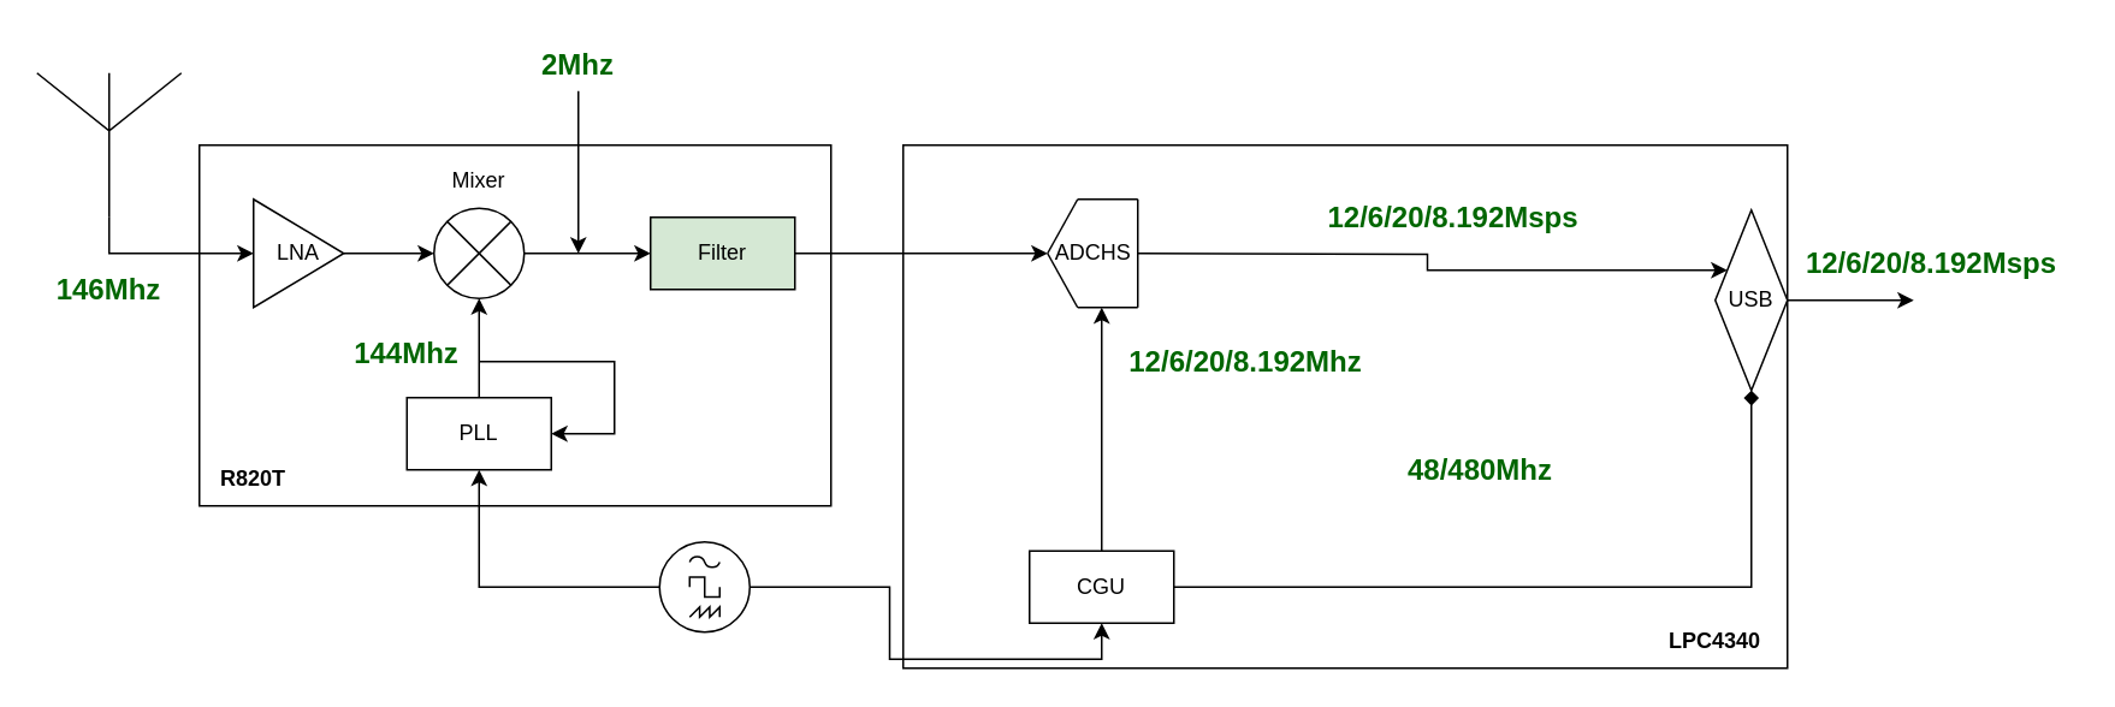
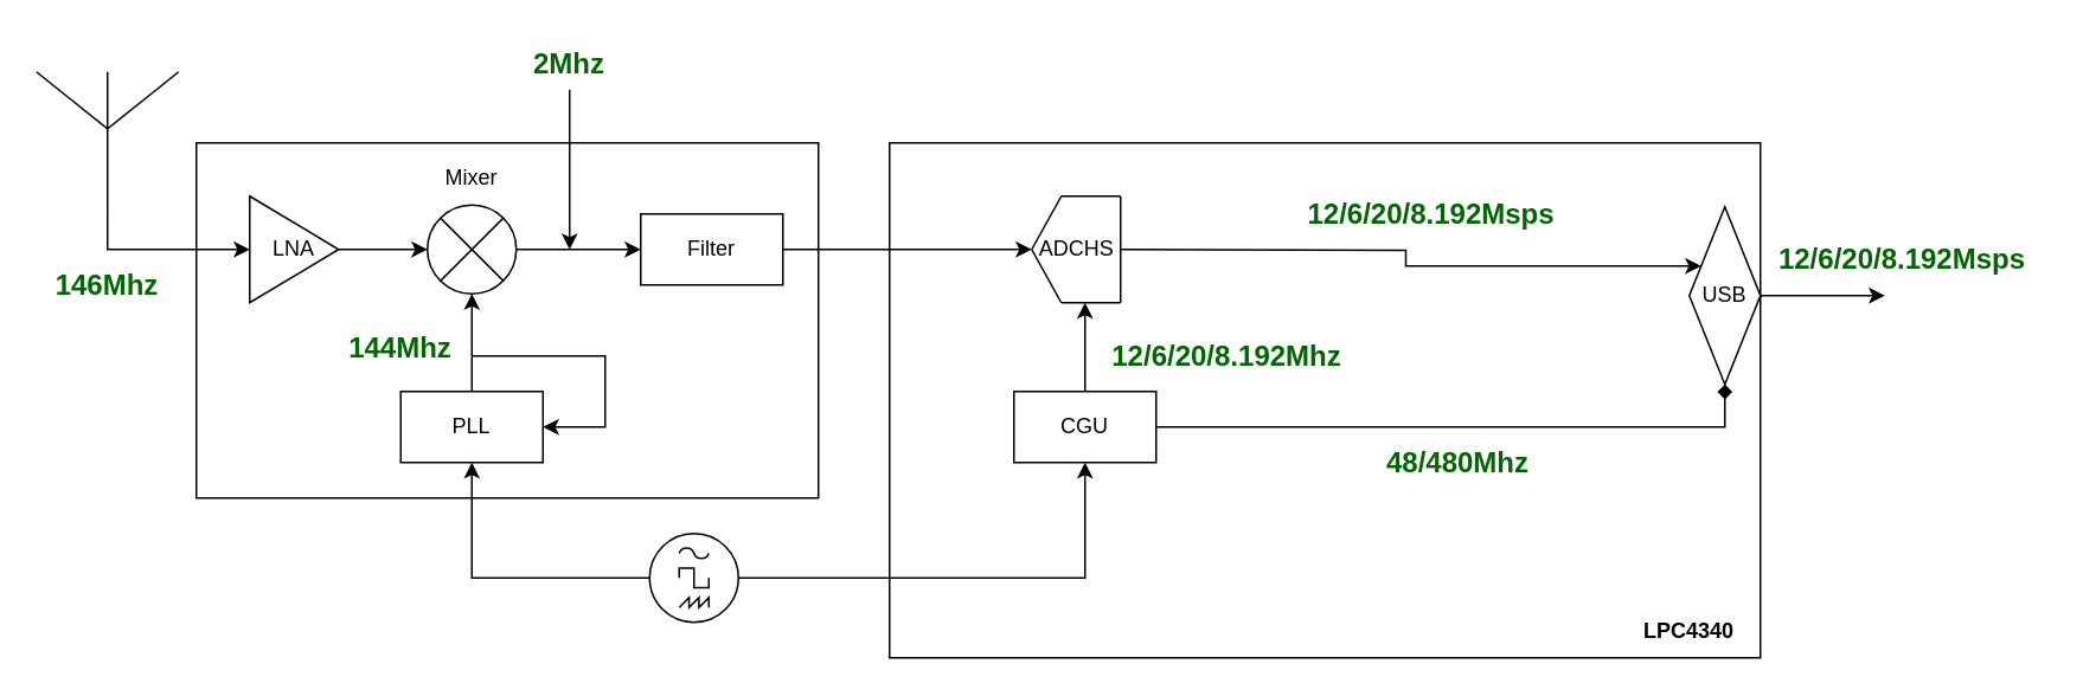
  <mxCell id="0" />
  <mxCell id="1" parent="0" />
  <mxCell id="2" value="" style="rounded=0;whiteSpace=wrap;html=1;" vertex="1" parent="1"><mxGeometry x="500" y="80" width="490" height="290" as="geometry" /></mxCell>
  <mxCell id="3" value="" style="rounded=0;whiteSpace=wrap;html=1;" vertex="1" parent="1"><mxGeometry x="110" y="80" width="350" height="200" as="geometry" /></mxCell>
  <mxCell id="4" style="edgeStyle=orthogonalEdgeStyle;rounded=0;orthogonalLoop=1;jettySize=auto;html=1;entryX=0;entryY=0.5;entryDx=0;entryDy=0;exitX=0.5;exitY=1;exitDx=0;exitDy=0;exitPerimeter=0;" edge="1" parent="1" source="5" target="7"><mxGeometry relative="1" as="geometry" /></mxCell>
  <mxCell id="5" value="" style="verticalLabelPosition=bottom;shadow=0;dashed=0;align=center;html=1;verticalAlign=top;shape=mxgraph.electrical.radio.aerial_-_antenna_1;" vertex="1" parent="1"><mxGeometry x="20" y="40" width="80" height="80" as="geometry" /></mxCell>
  <mxCell id="6" style="edgeStyle=orthogonalEdgeStyle;rounded=0;orthogonalLoop=1;jettySize=auto;html=1;entryX=0;entryY=0.5;entryDx=0;entryDy=0;" edge="1" parent="1" source="7"><mxGeometry relative="1" as="geometry"><mxPoint x="240" y="140" as="targetPoint" /></mxGeometry></mxCell>
  <mxCell id="7" value="LNA" style="triangle;whiteSpace=wrap;html=1;" vertex="1" parent="1"><mxGeometry x="140" y="110" width="50" height="60" as="geometry" /></mxCell>
  <mxCell id="8" style="edgeStyle=orthogonalEdgeStyle;rounded=0;orthogonalLoop=1;jettySize=auto;html=1;entryX=0;entryY=0.5;entryDx=0;entryDy=0;" edge="1" parent="1" source="9" target="16"><mxGeometry relative="1" as="geometry" /></mxCell>
  <mxCell id="9" value="" style="shape=sumEllipse;perimeter=ellipsePerimeter;whiteSpace=wrap;html=1;backgroundOutline=1;" vertex="1" parent="1"><mxGeometry x="240" y="115" width="50" height="50" as="geometry" /></mxCell>
  <mxCell id="10" style="edgeStyle=orthogonalEdgeStyle;rounded=0;orthogonalLoop=1;jettySize=auto;html=1;entryX=0.5;entryY=1;entryDx=0;entryDy=0;" edge="1" parent="1" source="11" target="9"><mxGeometry relative="1" as="geometry" /></mxCell>
  <mxCell id="11" value="PLL" style="rounded=0;whiteSpace=wrap;html=1;" vertex="1" parent="1"><mxGeometry x="225" y="220" width="80" height="40" as="geometry" /></mxCell>
  <mxCell id="12" value="" style="endArrow=classic;html=1;rounded=0;entryX=1;entryY=0.5;entryDx=0;entryDy=0;" edge="1" parent="1" target="11"><mxGeometry width="50" height="50" relative="1" as="geometry"><mxPoint x="265" y="200" as="sourcePoint" /><mxPoint x="350" y="260" as="targetPoint" /><Array as="points"><mxPoint x="300" y="200" /><mxPoint x="340" y="200" /><mxPoint x="340" y="240" /></Array></mxGeometry></mxCell>
- <mxCell id="13" value="&lt;b&gt;R820T&lt;/b&gt;" style="text;html=1;strokeColor=none;fillColor=none;align=center;verticalAlign=middle;whiteSpace=wrap;rounded=0;" vertex="1" parent="1"><mxGeometry x="110" y="250" width="60" height="30" as="geometry" /></mxCell>
  <mxCell id="14" value="Mixer" style="text;html=1;strokeColor=none;fillColor=none;align=center;verticalAlign=middle;whiteSpace=wrap;rounded=0;" vertex="1" parent="1"><mxGeometry x="235" y="85" width="60" height="30" as="geometry" /></mxCell>
  <mxCell id="15" style="edgeStyle=orthogonalEdgeStyle;rounded=0;orthogonalLoop=1;jettySize=auto;html=1;" edge="1" parent="1" source="16"><mxGeometry relative="1" as="geometry"><mxPoint x="580" y="140" as="targetPoint" /></mxGeometry></mxCell>
- <mxCell id="16" value="Filter" style="rounded=0;whiteSpace=wrap;html=1;fillColor=#d5e8d4;" vertex="1" parent="1"><mxGeometry x="360" y="120" width="80" height="40" as="geometry" /></mxCell>
+ <mxCell id="16" value="Filter" style="rounded=0;whiteSpace=wrap;html=1;" vertex="1" parent="1"><mxGeometry x="360" y="120" width="80" height="40" as="geometry" /></mxCell>
  <mxCell id="17" value="" style="group" vertex="1" connectable="0" parent="1"><mxGeometry x="580" y="110" width="60" height="60" as="geometry" /></mxCell>
  <mxCell id="18" value="" style="endArrow=none;html=1;rounded=0;" edge="1" parent="17"><mxGeometry width="50" height="50" relative="1" as="geometry"><mxPoint y="30" as="sourcePoint" /><mxPoint x="16.667" as="targetPoint" /></mxGeometry></mxCell>
  <mxCell id="19" value="" style="endArrow=none;html=1;rounded=0;" edge="1" parent="17"><mxGeometry width="50" height="50" relative="1" as="geometry"><mxPoint y="30" as="sourcePoint" /><mxPoint x="16.667" y="60" as="targetPoint" /></mxGeometry></mxCell>
  <mxCell id="20" value="" style="endArrow=none;html=1;rounded=0;" edge="1" parent="17"><mxGeometry width="50" height="50" relative="1" as="geometry"><mxPoint x="16.667" as="sourcePoint" /><mxPoint x="50" as="targetPoint" /></mxGeometry></mxCell>
  <mxCell id="21" value="" style="endArrow=none;html=1;rounded=0;" edge="1" parent="17"><mxGeometry width="50" height="50" relative="1" as="geometry"><mxPoint x="50" y="60" as="sourcePoint" /><mxPoint x="50" as="targetPoint" /></mxGeometry></mxCell>
  <mxCell id="22" value="" style="endArrow=none;html=1;rounded=0;" edge="1" parent="17"><mxGeometry width="50" height="50" relative="1" as="geometry"><mxPoint x="16.667" y="60" as="sourcePoint" /><mxPoint x="50" y="60" as="targetPoint" /></mxGeometry></mxCell>
  <mxCell id="23" value="ADCHS" style="text;html=1;align=center;verticalAlign=middle;resizable=0;points=[];autosize=1;strokeColor=none;fillColor=none;" vertex="1" parent="17"><mxGeometry x="-10" y="15" width="70" height="30" as="geometry" /></mxCell>
  <mxCell id="24" style="edgeStyle=orthogonalEdgeStyle;rounded=0;orthogonalLoop=1;jettySize=auto;html=1;entryX=0;entryY=0.25;entryDx=0;entryDy=0;" edge="1" parent="1" target="29"><mxGeometry relative="1" as="geometry"><mxPoint x="630" y="140" as="sourcePoint" /><mxPoint x="680" y="140" as="targetPoint" /></mxGeometry></mxCell>
  <mxCell id="25" style="edgeStyle=orthogonalEdgeStyle;rounded=0;orthogonalLoop=1;jettySize=auto;html=1;entryX=0.5;entryY=1;entryDx=0;entryDy=0;" edge="1" parent="1" source="27" target="37"><mxGeometry relative="1" as="geometry" /></mxCell>
  <mxCell id="26" style="edgeStyle=orthogonalEdgeStyle;rounded=0;orthogonalLoop=1;jettySize=auto;html=1;entryX=0.5;entryY=1;entryDx=0;entryDy=0;" edge="1" parent="1" source="27" target="11"><mxGeometry relative="1" as="geometry" /></mxCell>
  <mxCell id="27" value="" style="perimeter=ellipsePerimeter;verticalLabelPosition=bottom;shadow=0;dashed=0;align=center;html=1;verticalAlign=top;shape=mxgraph.electrical.instruments.signal_generator;" vertex="1" parent="1"><mxGeometry x="360" y="300" width="60" height="50" as="geometry" /></mxCell>
  <mxCell id="28" style="edgeStyle=orthogonalEdgeStyle;rounded=0;orthogonalLoop=1;jettySize=auto;html=1;" edge="1" parent="1" source="29"><mxGeometry relative="1" as="geometry"><mxPoint x="1060" y="166" as="targetPoint" /></mxGeometry></mxCell>
  <mxCell id="29" value="USB" style="rhombus;whiteSpace=wrap;html=1;" vertex="1" parent="1"><mxGeometry x="950" y="116" width="40" height="100" as="geometry" /></mxCell>
  <mxCell id="30" value="&lt;b&gt;LPC4340&lt;/b&gt;" style="text;html=1;strokeColor=none;fillColor=none;align=center;verticalAlign=middle;whiteSpace=wrap;rounded=0;" vertex="1" parent="1"><mxGeometry x="910" y="340" width="80" height="30" as="geometry" /></mxCell>
  <mxCell id="31" value="146Mhz" style="text;html=1;strokeColor=none;fillColor=none;align=center;verticalAlign=middle;whiteSpace=wrap;rounded=0;fontColor=#006600;fontStyle=1;fontSize=16;" vertex="1" parent="1"><mxGeometry x="20" y="145" width="80" height="30" as="geometry" /></mxCell>
  <mxCell id="32" value="144Mhz" style="text;html=1;strokeColor=none;fillColor=none;align=center;verticalAlign=middle;whiteSpace=wrap;rounded=0;fontColor=#006600;fontStyle=1;fontSize=16;" vertex="1" parent="1"><mxGeometry x="190" y="180" width="70" height="30" as="geometry" /></mxCell>
  <mxCell id="33" style="edgeStyle=orthogonalEdgeStyle;rounded=0;orthogonalLoop=1;jettySize=auto;html=1;" edge="1" parent="1" source="34"><mxGeometry relative="1" as="geometry"><mxPoint x="320" y="140" as="targetPoint" /></mxGeometry></mxCell>
  <mxCell id="34" value="2Mhz" style="text;html=1;strokeColor=none;fillColor=none;align=center;verticalAlign=middle;whiteSpace=wrap;rounded=0;fontColor=#006600;fontStyle=1;fontSize=16;labelBorderColor=none;" vertex="1" parent="1"><mxGeometry x="210" y="20" width="220" height="30" as="geometry" /></mxCell>
  <mxCell id="35" style="edgeStyle=orthogonalEdgeStyle;rounded=0;orthogonalLoop=1;jettySize=auto;html=1;" edge="1" parent="1" source="37"><mxGeometry relative="1" as="geometry"><mxPoint x="610" y="170" as="targetPoint" /></mxGeometry></mxCell>
  <mxCell id="36" style="edgeStyle=orthogonalEdgeStyle;rounded=0;orthogonalLoop=1;jettySize=auto;html=1;entryX=0.5;entryY=1;entryDx=0;entryDy=0;endArrow=diamond;" edge="1" parent="1" source="37" target="29"><mxGeometry relative="1" as="geometry" /></mxCell>
- <mxCell id="37" value="CGU" style="rounded=0;whiteSpace=wrap;html=1;" vertex="1" parent="1"><mxGeometry x="570" y="305" width="80" height="40" as="geometry" /></mxCell>
+ <mxCell id="37" value="CGU" style="rounded=0;whiteSpace=wrap;html=1;" vertex="1" parent="1"><mxGeometry x="570" y="220" width="80" height="40" as="geometry" /></mxCell>
  <mxCell id="38" value="12/6/20/8.192Mhz" style="text;html=1;strokeColor=none;fillColor=none;align=center;verticalAlign=middle;whiteSpace=wrap;rounded=0;fontColor=#006600;fontStyle=1;fontSize=16;" vertex="1" parent="1"><mxGeometry x="620" y="180" width="140" height="40" as="geometry" /></mxCell>
  <mxCell id="39" value="12/6/20/8.192Msps" style="text;html=1;strokeColor=none;fillColor=none;align=center;verticalAlign=middle;whiteSpace=wrap;rounded=0;fontColor=#006600;fontStyle=1;fontSize=16;" vertex="1" parent="1"><mxGeometry x="735" y="100" width="140" height="40" as="geometry" /></mxCell>
  <mxCell id="40" value="12/6/20/8.192Msps" style="text;html=1;strokeColor=none;fillColor=none;align=center;verticalAlign=middle;whiteSpace=wrap;rounded=0;fontColor=#006600;fontStyle=1;fontSize=16;" vertex="1" parent="1"><mxGeometry x="990" y="125" width="160" height="40" as="geometry" /></mxCell>
  <mxCell id="41" value="48/480Mhz" style="text;html=1;strokeColor=none;fillColor=none;align=center;verticalAlign=middle;whiteSpace=wrap;rounded=0;fontColor=#006600;fontStyle=1;fontSize=16;" vertex="1" parent="1"><mxGeometry x="750" y="240" width="140" height="40" as="geometry" /></mxCell>
